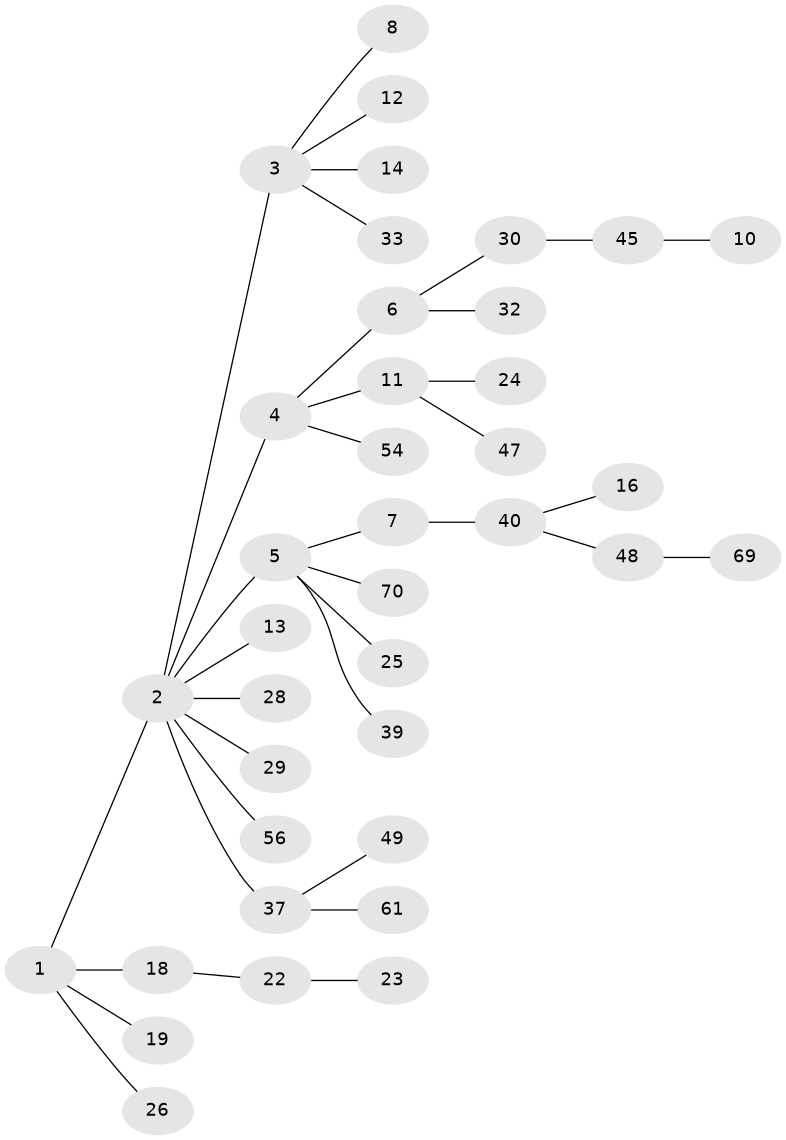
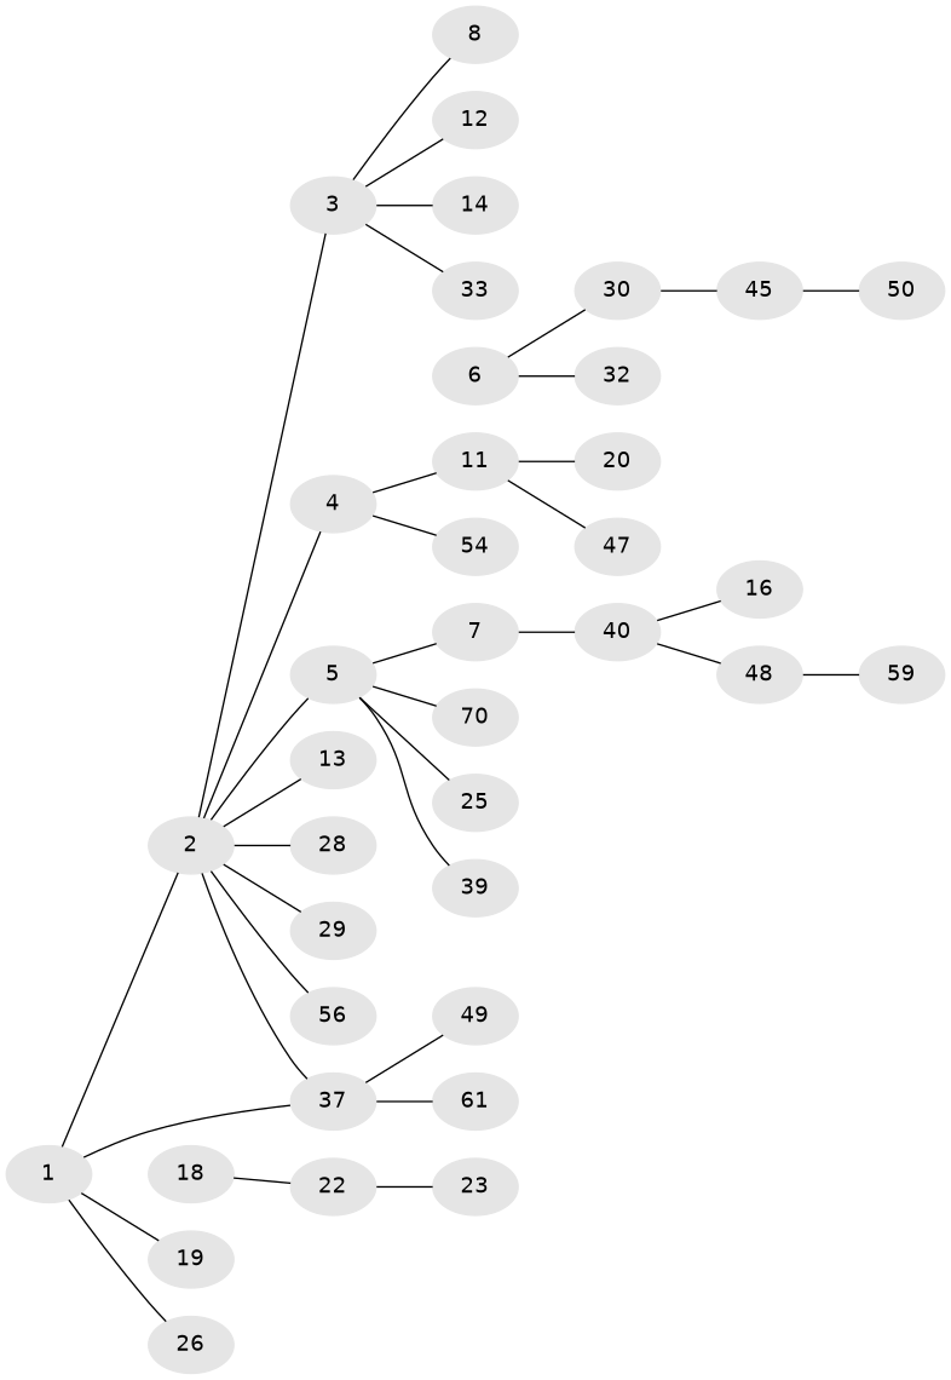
  graph {
    fontname="DejaVu Sans"
    rankdir=LR
    node [color=gray90 fontname="DejaVu Sans" style=filled]
    edge [fontname="DejaVu Sans"]
    1 [super="+15"]
    2 [super="+31"]
    18 [super="+21"]
    19
    26
    3 [super="+9"]
    4 [super="+35"]
    5 [super="+53"]
    13 [super="+44"]
    28
    29 [super="+42"]
    37 [super="+60"]
    56
    22 [super="+46"]
    8
    12 [super="+45"]
    14 [super="+58"]
    33 [super="+38"]
    6
    11 [super="+40"]
    54
    7 [super="+36"]
    n23 [label=70 super="+43"]
    25
    39
    49
    61
    30 [super="+34"]
    32 [super="+55"]
-   24
+   24 [label=20]
    47
    n32 [label=40 super="+17"]
    n33 [label=45 super="+57"]
    16
    48 [super="+52"]
-   59 [label=69]
+   59
    23
-   50 [label=10]
+   50
    1 -- 2
-   1 -- 18
+   1 -- 37
    1 -- 19
    1 -- 26
    2 -- 3
    2 -- 4
    2 -- 5
    2 -- 13
    2 -- 28
    2 -- 29
    2 -- 37
    2 -- 56
    18 -- 22
    3 -- 8
    3 -- 12
    3 -- 14
    3 -- 33
-   4 -- 6
    4 -- 11
    4 -- 54
    5 -- 7
    5 -- n23
    5 -- 25
    5 -- 39
    37 -- 49
    37 -- 61
    22 -- 23
    6 -- 30
    6 -- 32
    11 -- 24
    11 -- 47
    7 -- n32
    30 -- n33
    n32 -- 16
    n32 -- 48
    n33 -- 50
    48 -- 59
  }
